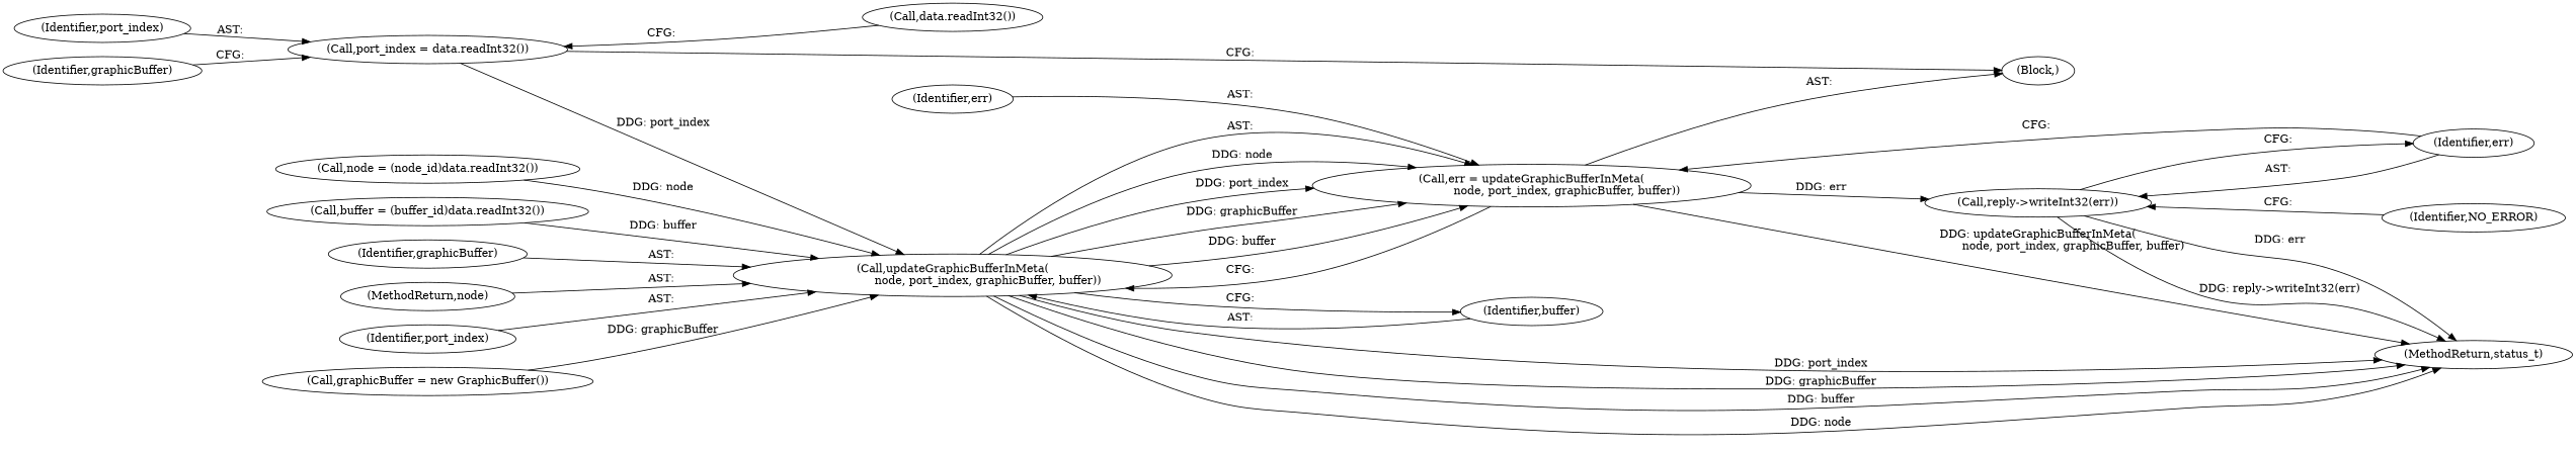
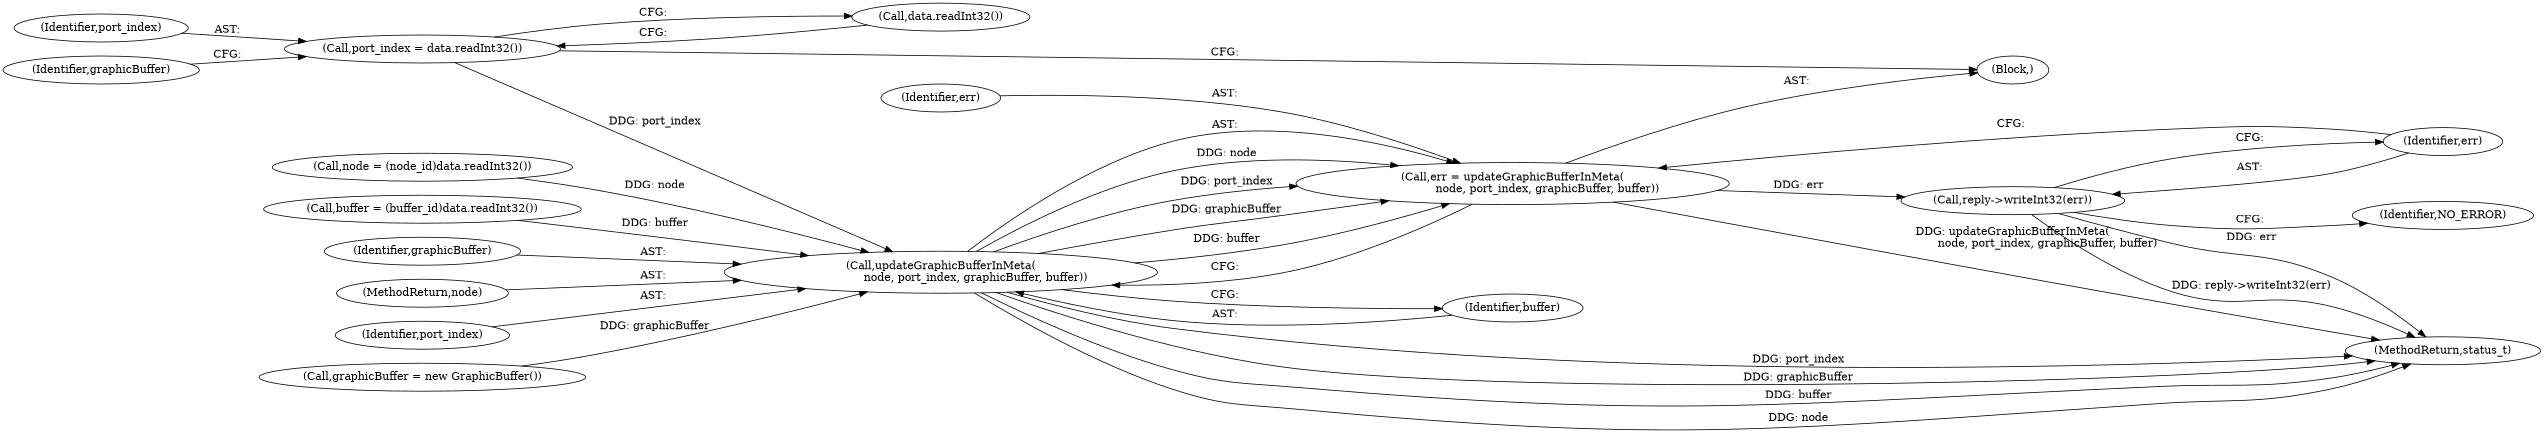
  digraph {
    rankdir=LR
    n1 [label="(Call,port_index = data.readInt32())"]
    n2 [label="(Call,updateGraphicBufferInMeta(\n                    node, port_index, graphicBuffer, buffer))"]
    n3 [label="(Call,data.readInt32())"]
    n4 [label="(Block,)"]
    n5 [label="(Call,err = updateGraphicBufferInMeta(\n                    node, port_index, graphicBuffer, buffer))"]
    n6 [label="(MethodReturn,status_t)"]
    n7 [label="(Identifier,buffer)"]
    n8 [label="(Call,reply->writeInt32(err))"]
    n9 [label="(Identifier,err)"]
    n10 [label="(Identifier,port_index)"]
    n11 [label="(MethodReturn,node)"]
    n12 [label="(Identifier,port_index)"]
    n13 [label="(Call,graphicBuffer = new GraphicBuffer())"]
    n14 [label="(Identifier,NO_ERROR)"]
    n15 [label="(Call,node = (node_id)data.readInt32())"]
    n16 [label="(Call,buffer = (buffer_id)data.readInt32())"]
    n17 [label="(Identifier,err)"]
    n18 [label="(Identifier,graphicBuffer)"]
    n19 [label="(Identifier,graphicBuffer)"]
    n1 -> n2 [label="DDG: port_index"]
+   n1 -> n3 [label="CFG: "]
    n1 -> n4 [label="CFG: "]
    n2 -> n5 [label="AST: "]
    n2 -> n5 [label="DDG: node"]
    n2 -> n5 [label="DDG: port_index"]
    n2 -> n5 [label="DDG: graphicBuffer"]
    n2 -> n5 [label="DDG: buffer"]
    n2 -> n6 [label="DDG: port_index"]
    n2 -> n6 [label="DDG: graphicBuffer"]
    n2 -> n6 [label="DDG: buffer"]
    n2 -> n6 [label="DDG: node"]
    n2 -> n7 [label="CFG: "]
    n3 -> n1 [label="CFG: "]
    n5 -> n2 [label="CFG: "]
    n5 -> n4 [label="AST: "]
    n5 -> n6 [label="DDG: updateGraphicBufferInMeta(\n                    node, port_index, graphicBuffer, buffer)"]
    n5 -> n8 [label="DDG: err"]
    n7 -> n2 [label="AST: "]
    n8 -> n6 [label="DDG: err"]
    n8 -> n6 [label="DDG: reply->writeInt32(err)"]
    n8 -> n9 [label="CFG: "]
    n9 -> n5 [label="CFG: "]
    n9 -> n8 [label="AST: "]
    n10 -> n1 [label="AST: "]
    n11 -> n2 [label="AST: "]
    n12 -> n2 [label="AST: "]
    n13 -> n2 [label="DDG: graphicBuffer"]
-   n14 -> n8 [label="CFG: "]
+   n8 -> n14 [label="CFG: "]
    n15 -> n2 [label="DDG: node"]
    n16 -> n2 [label="DDG: buffer"]
    n17 -> n5 [label="AST: "]
    n18 -> n1 [label="CFG: "]
    n19 -> n2 [label="AST: "]
  }
